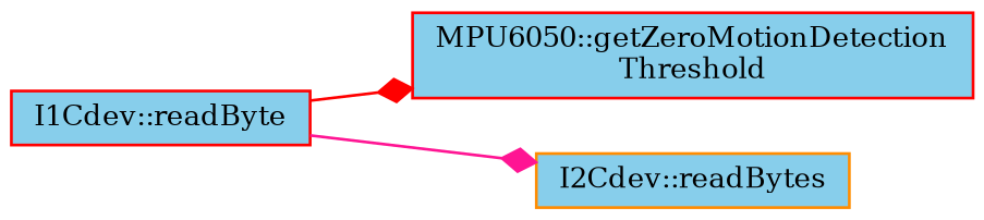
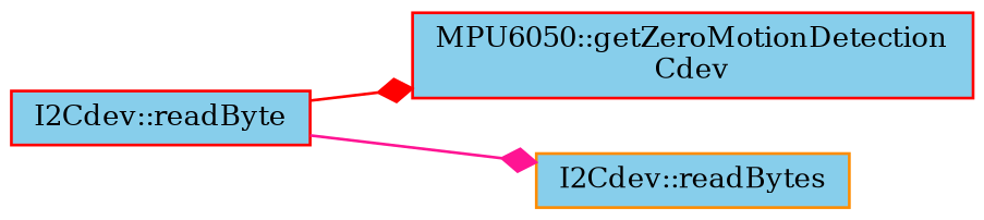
  digraph {
    fontname="DejaVu Serif"
    rankdir=LR
    node [color=red fillcolor=skyblue fontname="DejaVu Serif" fontsize=10 shape=record style=filled]
    edge [arrowhead=diamond fontname="DejaVu Serif" fontsize=10 labelfontname=Helvetica labelfontsize=10 style=solid]
-   n1 [fontcolor=black height=0.2 label="MPU6050::getZeroMotionDetection\lThreshold" width=0.4]
-   n2 [height=0.2 label="I1Cdev::readByte" width=0.4]
+   n1 [fontcolor=black height=0.2 label="MPU6050::getZeroMotionDetection\lCdev" width=0.4]
+   n2 [height=0.2 label="I2Cdev::readByte" width=0.4]
    n3 [color=darkorange height=0.2 label="I2Cdev::readBytes" width=0.4]
    n2 -> n1 [color=red]
    n2 -> n3 [color=deeppink]
  }
